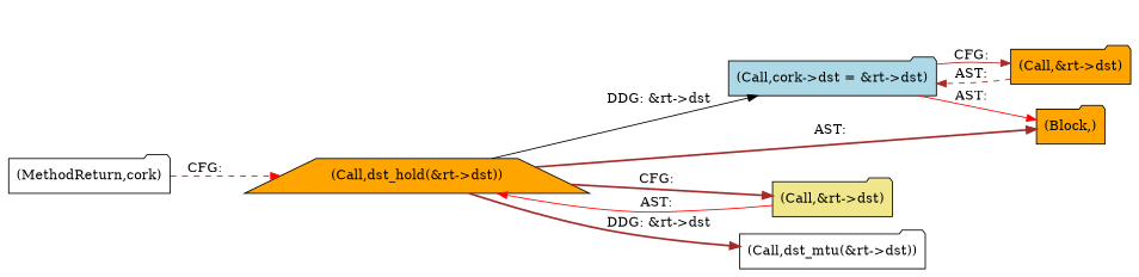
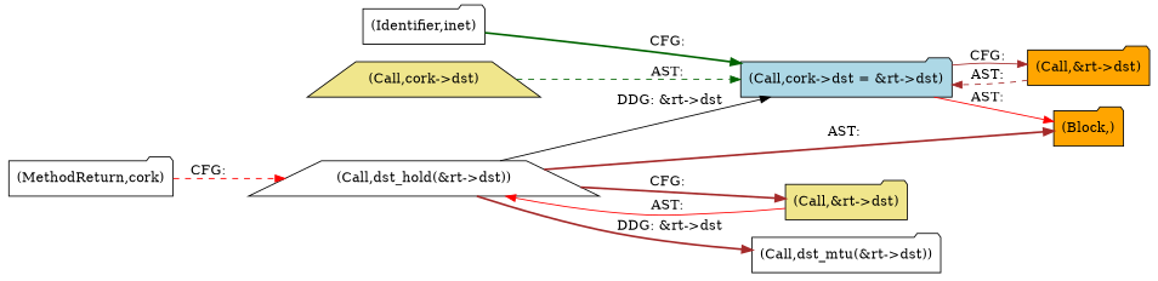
  digraph {
    rankdir=LR
    node [fillcolor=orange shape=folder style=filled]
    edge [color=brown style=solid]
    n1 [fillcolor=lightblue label="(Call,cork->dst = &rt->dst)"]
    n2 [label="(Call,&rt->dst)"]
    n3 [label="(Block,)"]
-   n4 [label="(Call,dst_hold(&rt->dst))" shape=trapezium]
+   n4 [fillcolor=white label="(Call,dst_hold(&rt->dst))" shape=trapezium]
    n5 [fillcolor=khaki label="(Call,&rt->dst)"]
    n6 [fillcolor=white label="(Call,dst_mtu(&rt->dst))"]
+   n7 [fillcolor=white label="(Identifier,inet)"]
+   n8 [fillcolor=khaki label="(Call,cork->dst)" shape=trapezium]
    n9 [fillcolor=white label="(MethodReturn,cork)"]
    n1 -> n2 [label="CFG: "]
    n1 -> n3 [color=red label="AST: "]
    n2 -> n1 [label="AST: " style=dashed]
    n4 -> n1 [color=black label="DDG: &rt->dst"]
    n4 -> n3 [label="AST: " style=bold]
    n4 -> n5 [label="CFG: " style=bold]
    n4 -> n6 [label="DDG: &rt->dst" style=bold]
    n5 -> n4 [color=red label="AST: "]
+   n7 -> n1 [color=darkgreen label="CFG: " style=bold]
+   n8 -> n1 [color=darkgreen label="AST: " style=dashed]
    n9 -> n4 [color=red label="CFG: " style=dashed]
  }
